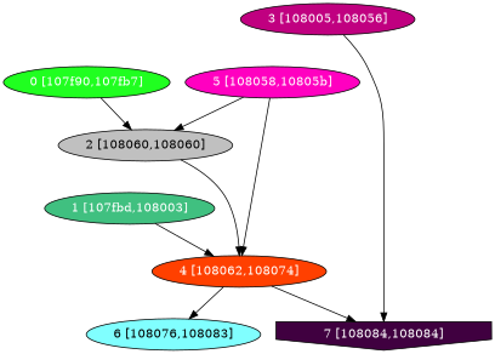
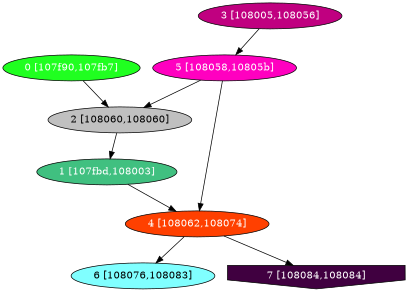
  digraph {
    node [fontcolor="#ffffff" shape=oval style=filled]
    n1 [fillcolor="#20FF20" label="0 [107f90,107fb7]"]
    n2 [fillcolor="#C0C0C0" fontcolor="#000000" label="2 [108060,108060]"]
    n3 [fillcolor="#40C080" label="1 [107fbd,108003]"]
    n4 [fillcolor="#FF4000" label="4 [108062,108074]"]
    n5 [fillcolor="#C00080" label="3 [108005,108056]"]
    n6 [fillcolor="#FF00C0" label="5 [108058,10805b]"]
    n7 [fillcolor="#80FFFF" fontcolor="#000000" label="6 [108076,108083]"]
    n8 [fillcolor="#400040" label="7 [108084,108084]" shape=invhouse]
    n1 -> n2
-   n2 -> n4
+   n2 -> n3
    n3 -> n4
    n4 -> n7
    n4 -> n8
-   n5 -> n8
+   n5 -> n6
    n6 -> n2
    n6 -> n4
  }
